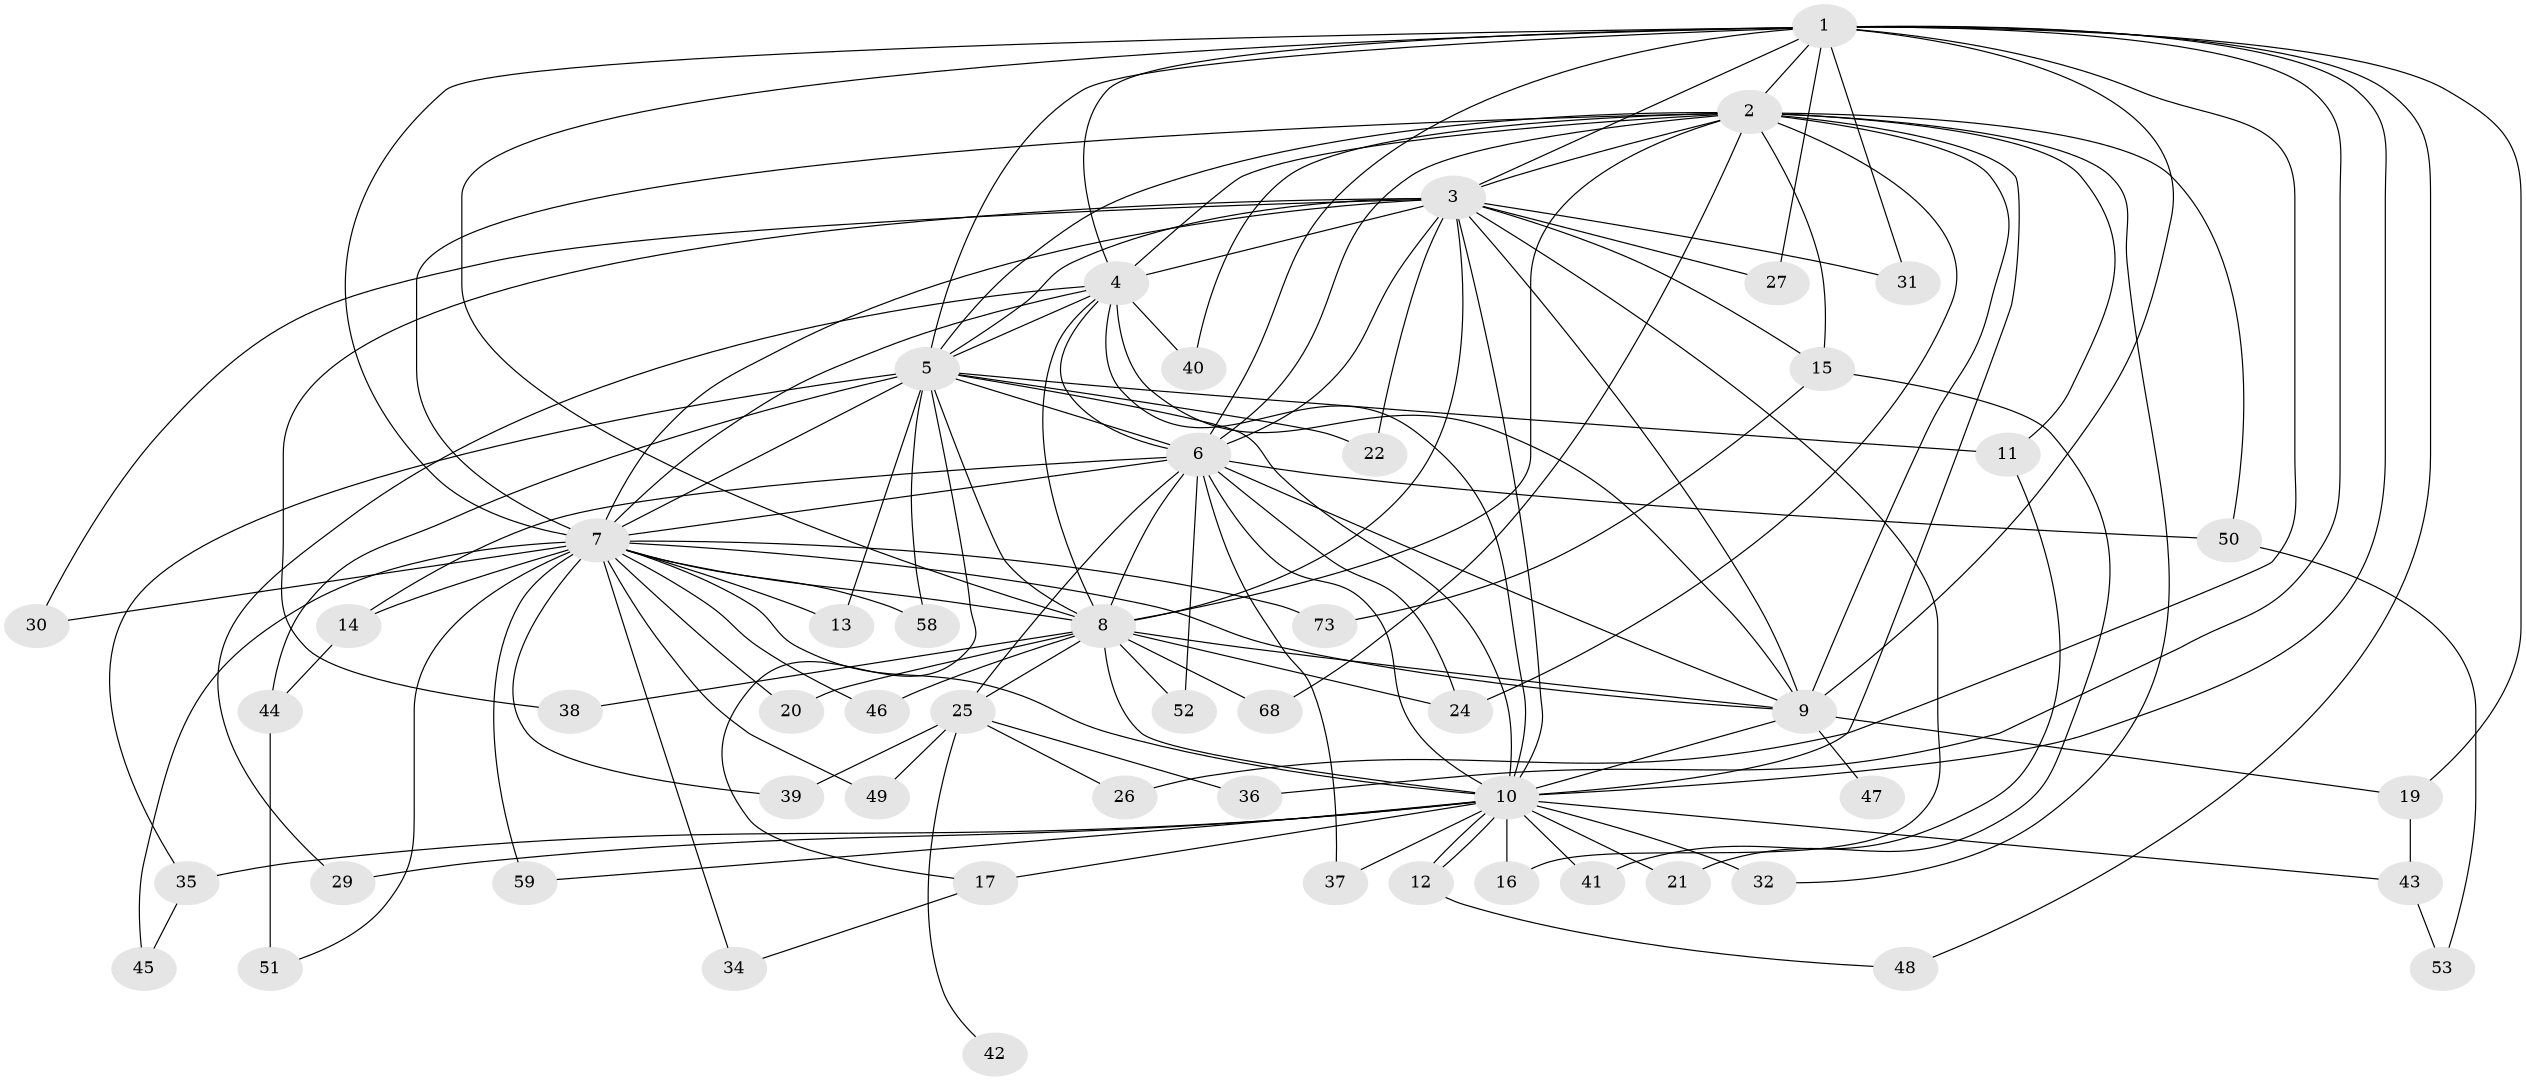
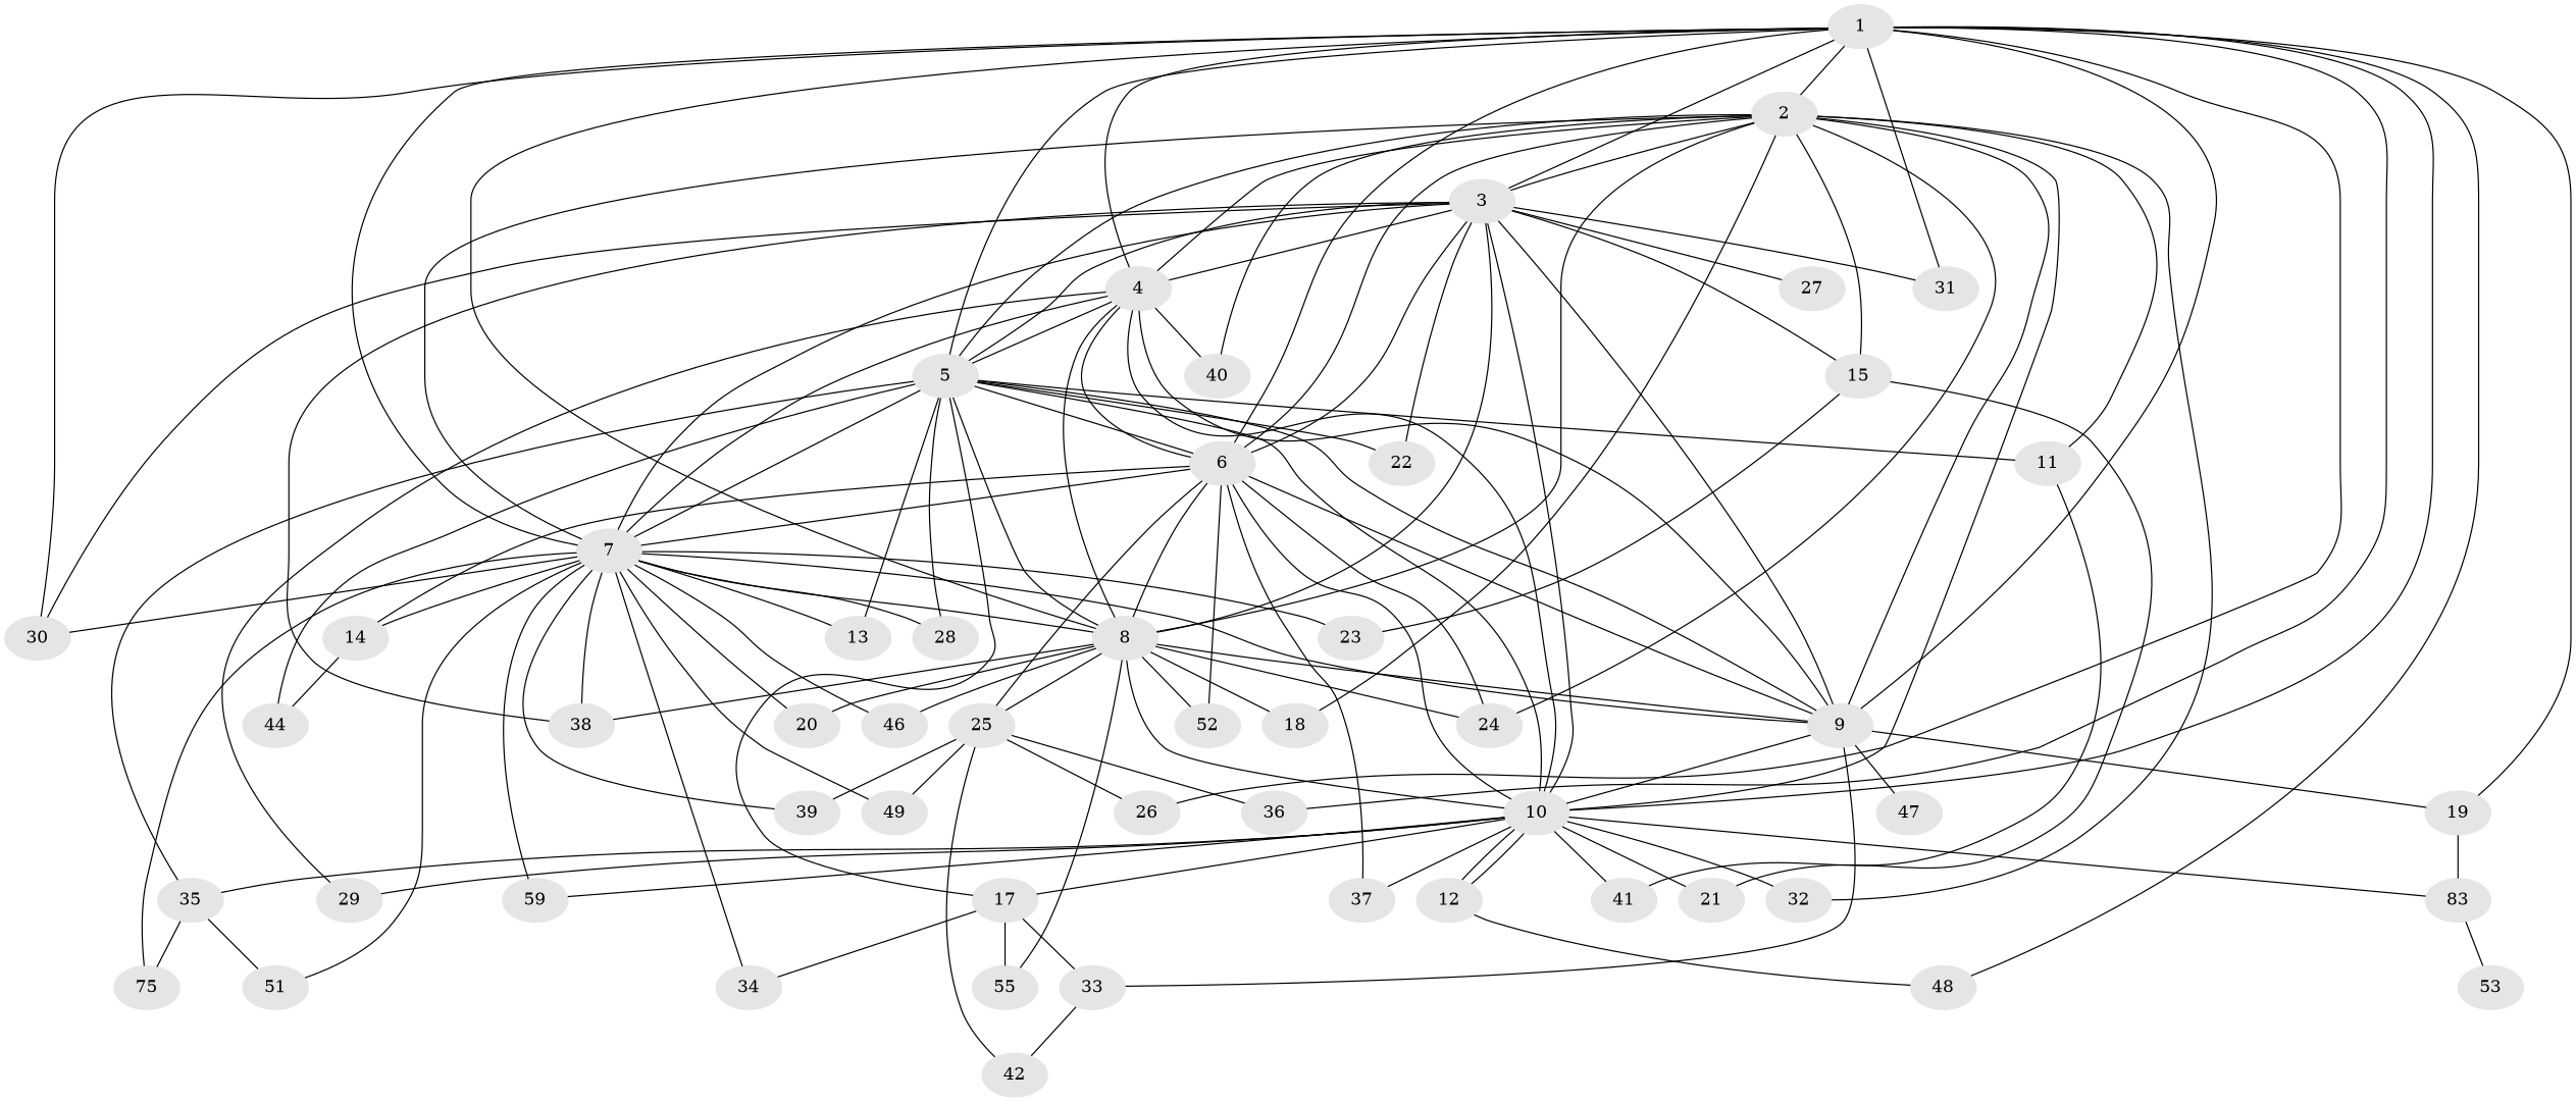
  graph {
    node [color=gray90 style=filled]
    1
    2
    3
    4
    5
    6
    7
    8
    9
    10
    19
    26
    27
    31
    36
    48
    11
    15
-   18 [label=68]
+   18
    24
    32
    40
-   50
-   16
    22
    30
    38
    29
    13
    17
-   28 [label=58]
+   28
    35
    44
    14
    25
    37
    52
    20
-   23 [label=73]
+   23
    34
    39
-   45
+   45 [label=75]
    46
    49
    51
    n46 [label=59]
+   55
    47
+   33
    12
    21
    41
-   43
+   43 [label=83]
    53
    42
    1 -- 2
    1 -- 3
    1 -- 4
    1 -- 5
    1 -- 6
    1 -- 7
    1 -- 8
    1 -- 9
    1 -- 10
    1 -- 19
    1 -- 26
-   1 -- 27
+   1 -- 30
    1 -- 31
    1 -- 36
    1 -- 48
    2 -- 3
    2 -- 4
    2 -- 5
    2 -- 6
    2 -- 7
    2 -- 8
    2 -- 9
    2 -- 10
    2 -- 11
    2 -- 15
    2 -- 18
    2 -- 24
    2 -- 32
    2 -- 40
-   2 -- 50
    3 -- 4
    3 -- 5
    3 -- 6
    3 -- 7
    3 -- 8
    3 -- 9
    3 -- 10
    3 -- 27
    3 -- 31
    3 -- 15
-   3 -- 16
    3 -- 22
    3 -- 30
    3 -- 38
    4 -- 5
    4 -- 6
    4 -- 7
    4 -- 8
    4 -- 9
    4 -- 10
    4 -- 40
    4 -- 29
    5 -- 6
    5 -- 7
    5 -- 8
+   5 -- 9
    5 -- 10
    5 -- 11
    5 -- 22
    5 -- 13
    5 -- 17
    5 -- 28
    5 -- 35
    5 -- 44
    6 -- 7
    6 -- 8
    6 -- 9
    6 -- 10
    6 -- 24
-   6 -- 50
    6 -- 14
    6 -- 25
    6 -- 37
    6 -- 52
    7 -- 8
    7 -- 9
-   7 -- 10
+   7 -- 38
    7 -- 30
    7 -- 13
    7 -- 28
    7 -- 14
    7 -- 20
    7 -- 23
    7 -- 34
    7 -- 39
    7 -- 45
    7 -- 46
    7 -- 49
    7 -- 51
    7 -- n46
    8 -- 9
    8 -- 10
    8 -- 18
    8 -- 24
    8 -- 38
    8 -- 25
    8 -- 52
    8 -- 20
    8 -- 46
+   8 -- 55
    9 -- 10
    9 -- 19
    9 -- 47
+   9 -- 33
    10 -- 32
-   10 -- 16
    10 -- 29
    10 -- 17
    10 -- 35
    10 -- 37
    10 -- n46
    10 -- 12
    10 -- 12
    10 -- 21
    10 -- 41
    10 -- 43
    19 -- 43
    11 -- 41
    15 -- 23
    15 -- 21
-   50 -- 53
    17 -- 34
+   17 -- 55
+   17 -- 33
    35 -- 45
-   44 -- 51
+   35 -- 51
    14 -- 44
    25 -- 26
    25 -- 36
    25 -- 39
    25 -- 49
    25 -- 42
+   33 -- 42
    12 -- 48
    43 -- 53
  }
